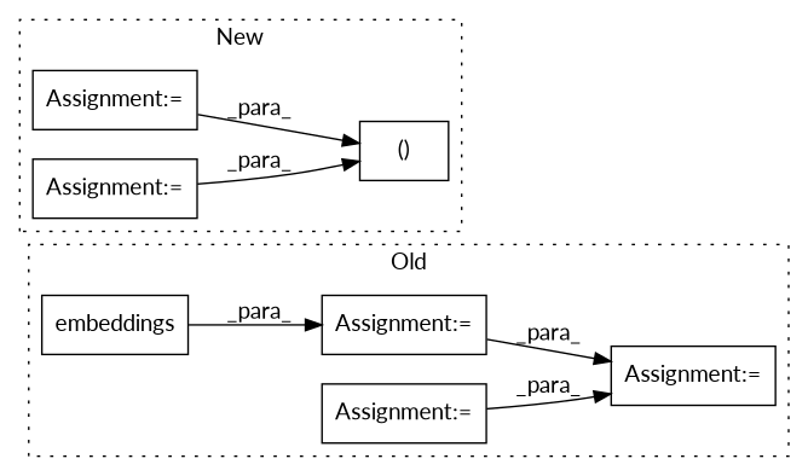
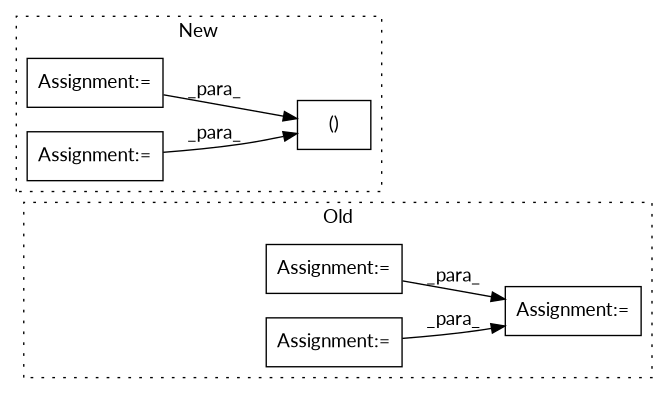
  digraph {
    rankdir=LR
    fontname=Lato
    node [a=7 shape=box fontname=Lato]
    edge [fontname=Lato]
-   n1 [a=32 l="11,1" label=embeddings s="1992,2062"]
    n2 [l=1 label="Assignment:=" s=1986]
    n3 [l=2 label="Assignment:=" s=2271]
    n4 [l="53,2" label="Assignment:=" s="2069,2163"]
    n5 [a=106 l=32 label="()" s=2738]
    n6 [l=14 label="Assignment:=" s=2647]
    n7 [l=5 label="Assignment:=" s=2703]
    subgraph cluster_1 {
      label=Old
      style=dotted
-     n1
      n2
      n3
      n4
    }
    subgraph cluster_2 {
      label=New
      style=dotted
      n5
      n6
      n7
    }
-   n1 -> n2 [label=_para_]
    n2 -> n3 [label=_para_]
    n4 -> n3 [label=_para_]
    n6 -> n5 [label=_para_]
    n7 -> n5 [label=_para_]
  }
